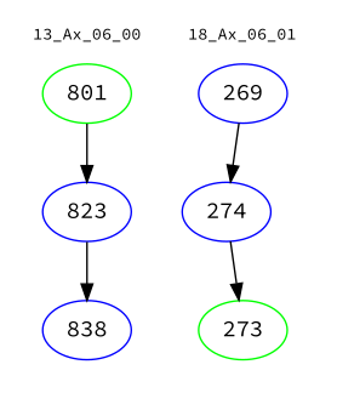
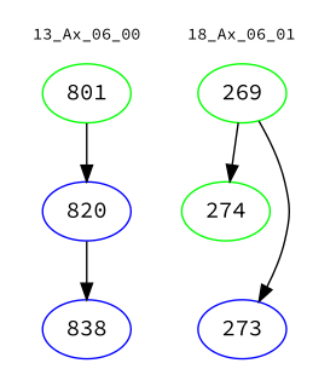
  digraph {
    fontname="Source Code Pro"
    node [color=blue fontname="Source Code Pro"]
    edge [color=black fontname="Source Code Pro"]
-   n1 [label=823]
+   n1 [label=820]
    n2 [color=green label=801]
    n3 [label=838]
-   n4 [label=269]
-   n5 [label=274]
-   n6 [color=green label=273]
+   n4 [color=green label=269]
+   n5 [color=green label=274]
+   n6 [label=273]
    subgraph cluster_1 {
      color=white
      fontsize=10
      label="13_Ax_06_00"
      n1
      n2
      n3
    }
    subgraph cluster_2 {
      color=white
      fontsize=10
      label="18_Ax_06_01"
      n4
      n5
      n6
    }
    n1 -> n3
    n2 -> n1
    n4 -> n5
-   n5 -> n6
+   n4 -> n6
  }
